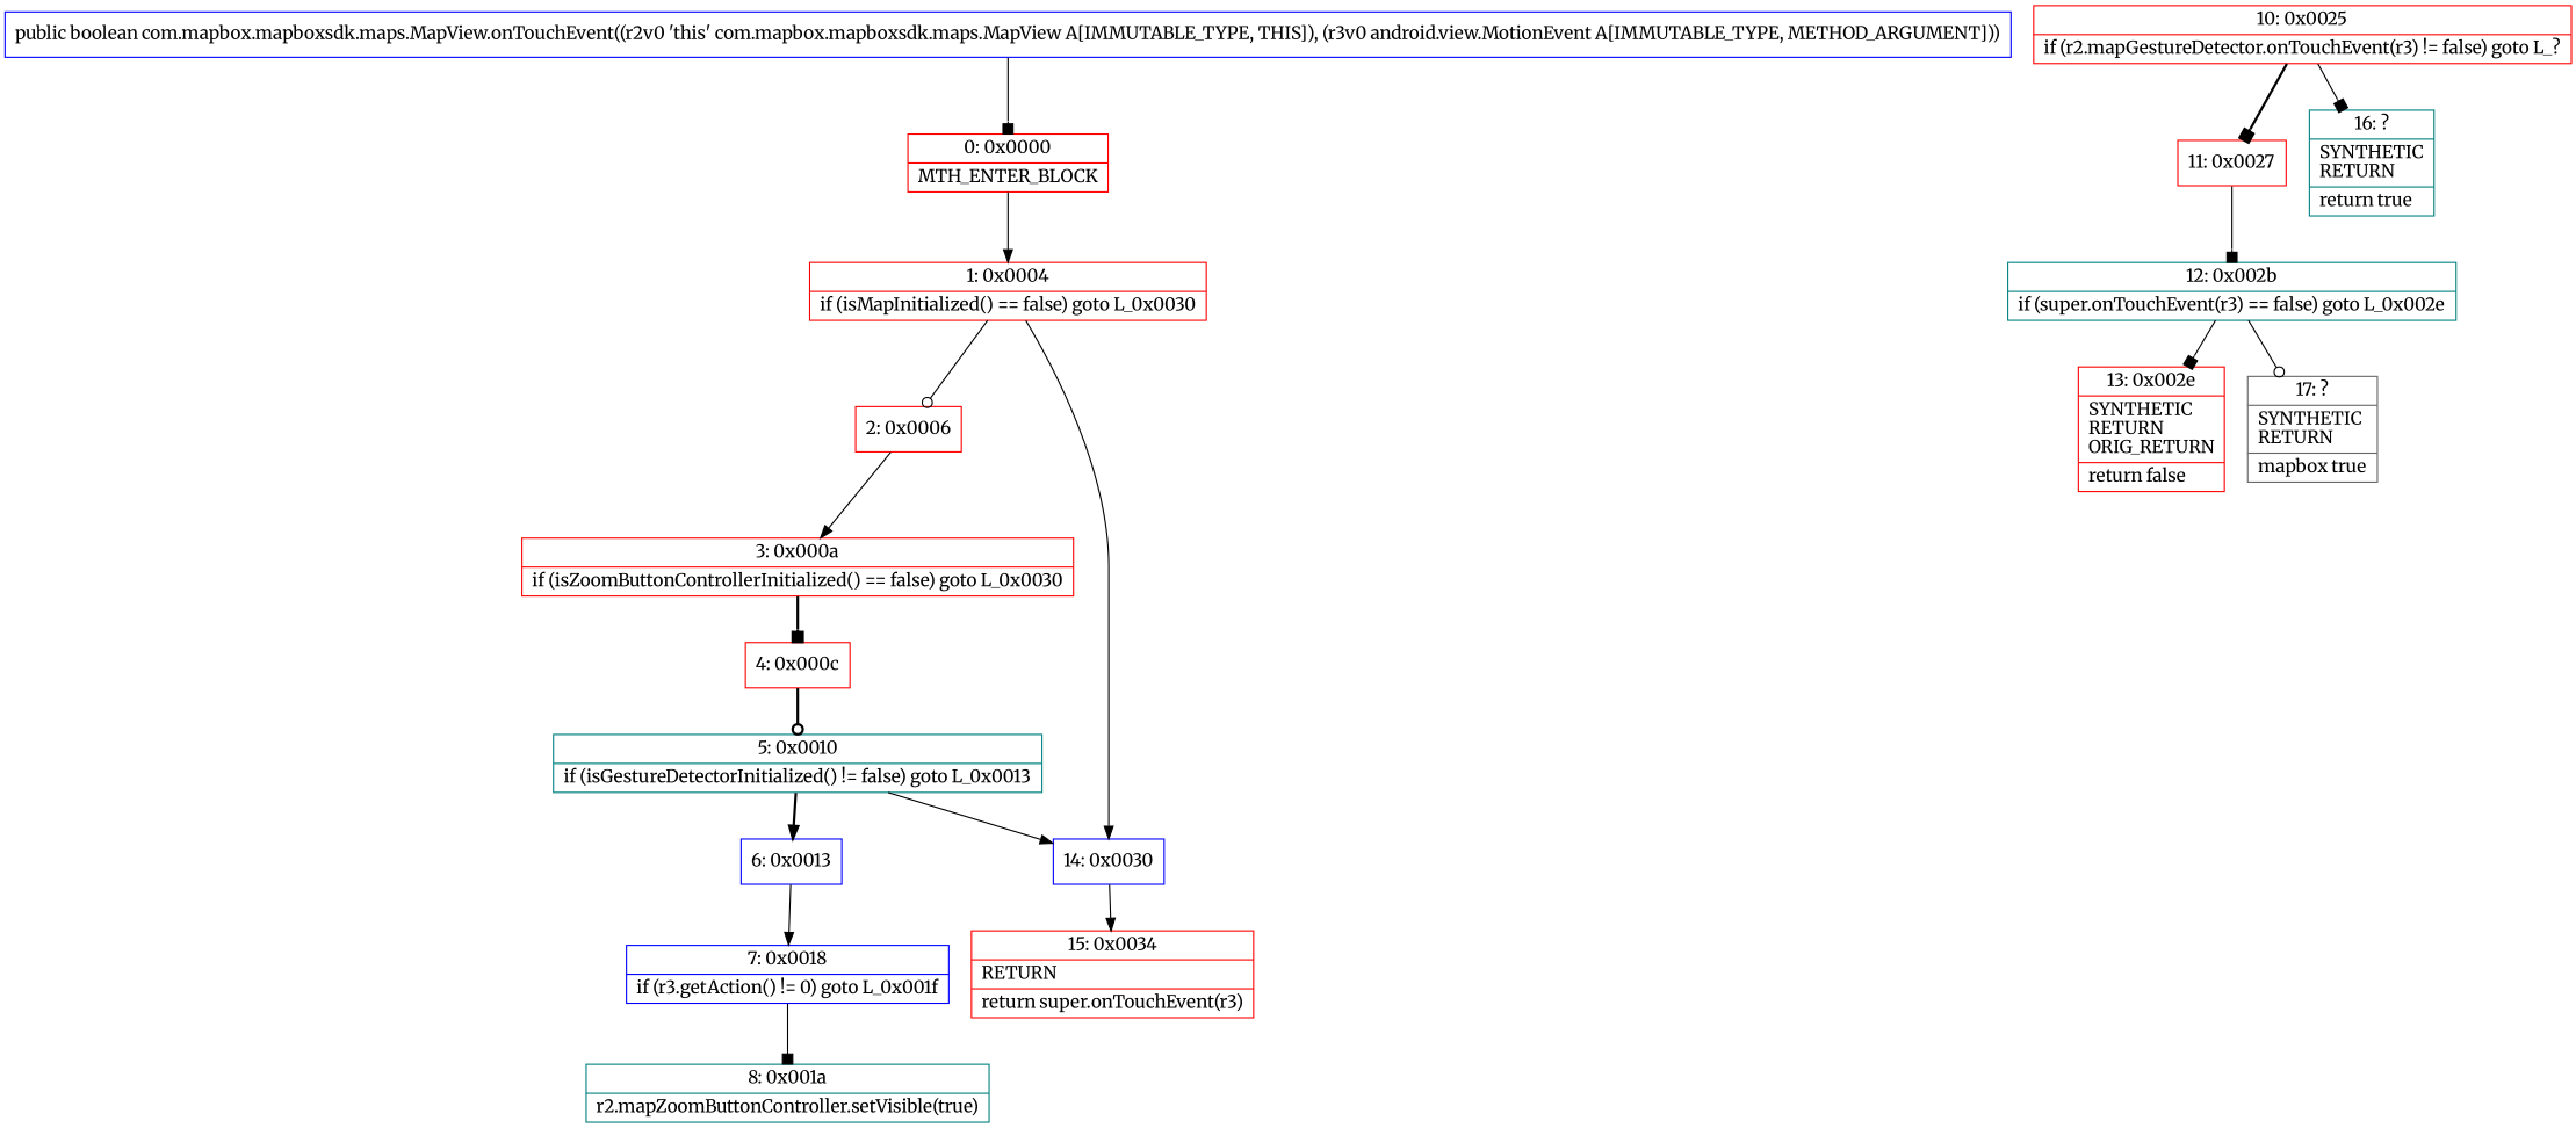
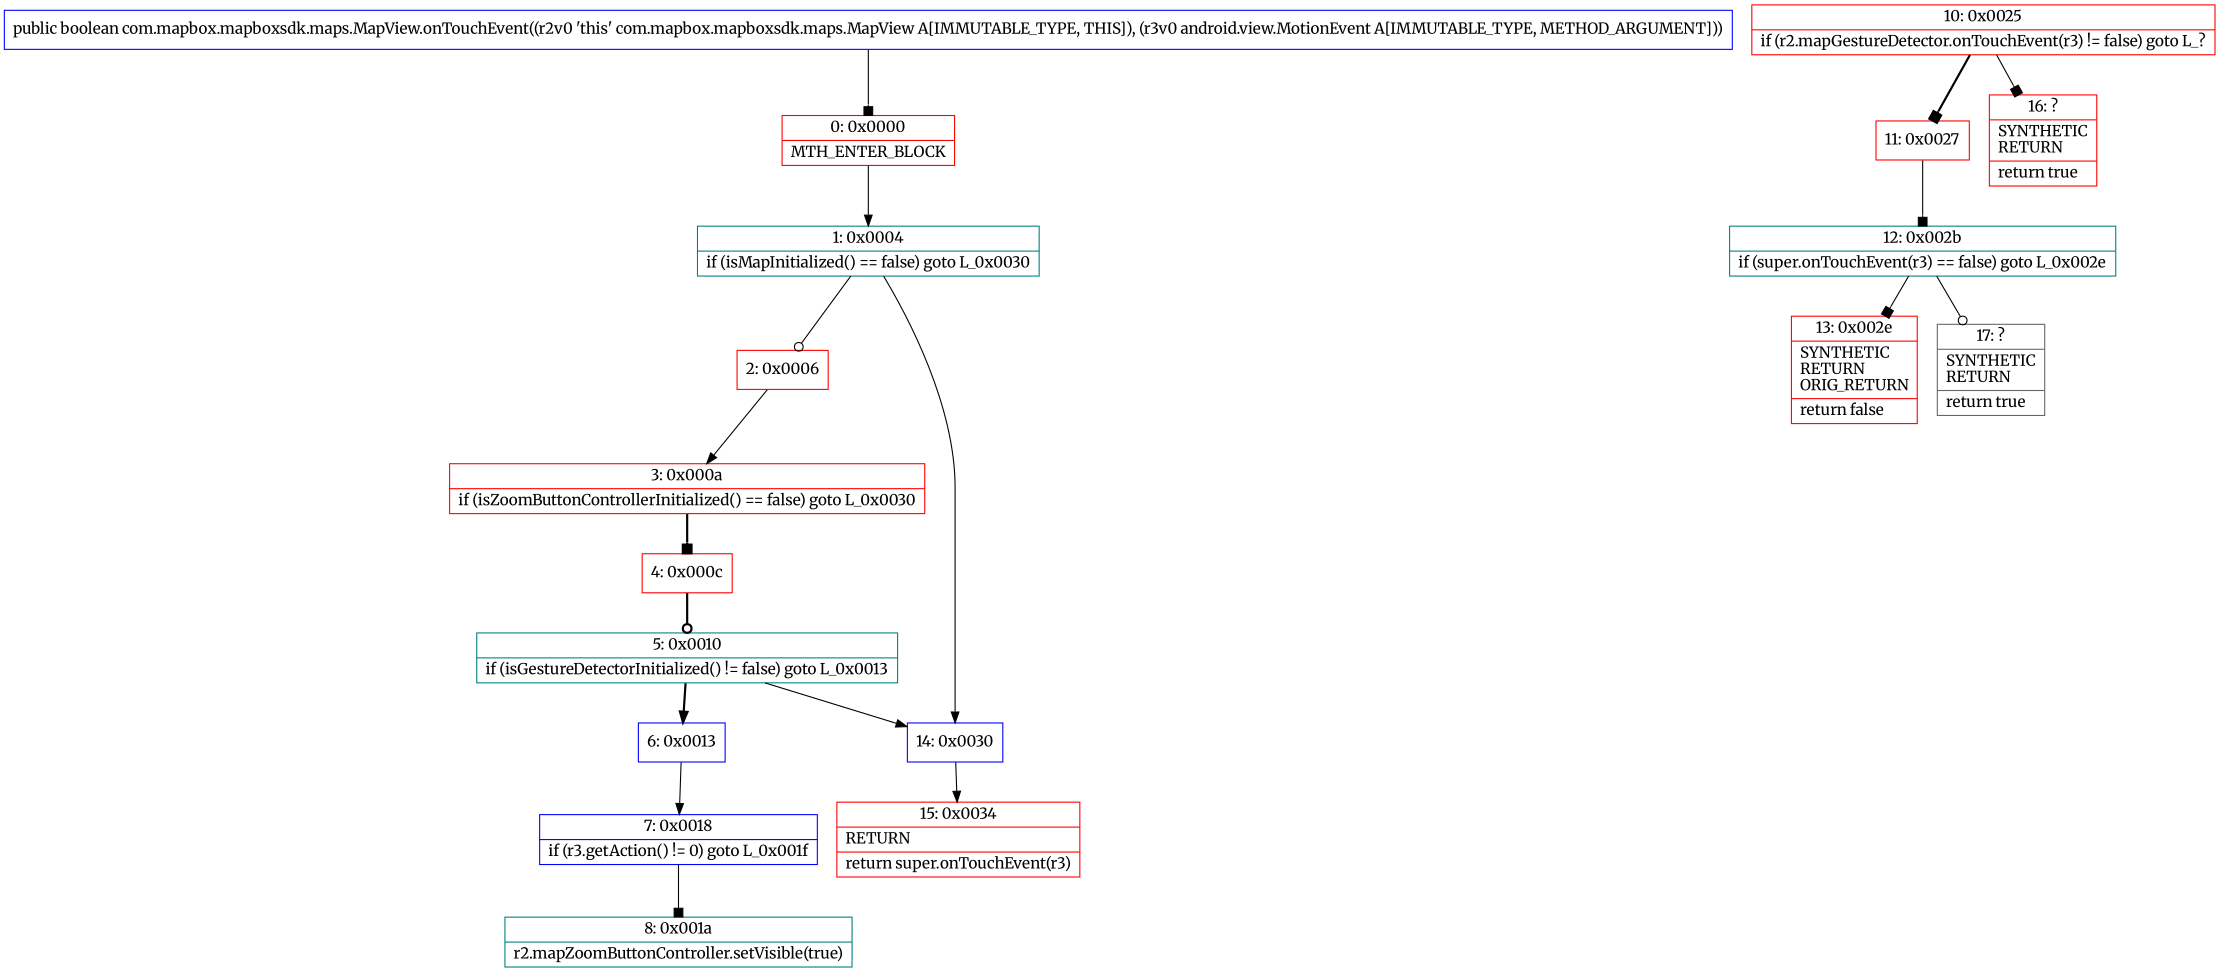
  digraph {
    fontname=Merriweather
    node [color=red fontname=Merriweather shape=record]
    edge [arrowhead=normal fontname=Merriweather style=solid]
    n1 [label="{0\:\ 0x0000|MTH_ENTER_BLOCK\l}"]
-   n2 [label="{1\:\ 0x0004|if (isMapInitialized() == false) goto L_0x0030\l}"]
+   n2 [color=teal label="{1\:\ 0x0004|if (isMapInitialized() == false) goto L_0x0030\l}"]
    n3 [label="{2\:\ 0x0006}"]
    n4 [color=blue label="{14\:\ 0x0030}"]
    n5 [label="{3\:\ 0x000a|if (isZoomButtonControllerInitialized() == false) goto L_0x0030\l}"]
    n6 [label="{15\:\ 0x0034|RETURN\l|return super.onTouchEvent(r3)\l}"]
    n7 [label="{4\:\ 0x000c}"]
    n8 [color=teal label="{5\:\ 0x0010|if (isGestureDetectorInitialized() != false) goto L_0x0013\l}"]
    n9 [color=blue label="{6\:\ 0x0013}"]
    n10 [color=blue label="{7\:\ 0x0018|if (r3.getAction() != 0) goto L_0x001f\l}"]
    n11 [color=teal label="{8\:\ 0x001a|r2.mapZoomButtonController.setVisible(true)\l}"]
    n12 [label="{10\:\ 0x0025|if (r2.mapGestureDetector.onTouchEvent(r3) != false) goto L_?\l}"]
    n13 [label="{11\:\ 0x0027}"]
-   n14 [color=teal label="{16\:\ ?|SYNTHETIC\lRETURN\l|return true\l}"]
+   n14 [label="{16\:\ ?|SYNTHETIC\lRETURN\l|return true\l}"]
    n15 [color=teal label="{12\:\ 0x002b|if (super.onTouchEvent(r3) == false) goto L_0x002e\l}"]
    n16 [label="{13\:\ 0x002e|SYNTHETIC\lRETURN\lORIG_RETURN\l|return false\l}"]
-   n17 [color=gray40 label="{17\:\ ?|SYNTHETIC\lRETURN\l|mapbox true\l}"]
+   n17 [color=gray40 label="{17\:\ ?|SYNTHETIC\lRETURN\l|return true\l}"]
    n18 [color=blue label="{public boolean com.mapbox.mapboxsdk.maps.MapView.onTouchEvent((r2v0 'this' com.mapbox.mapboxsdk.maps.MapView A[IMMUTABLE_TYPE, THIS]), (r3v0 android.view.MotionEvent A[IMMUTABLE_TYPE, METHOD_ARGUMENT])) }"]
    n1 -> n2
    n2 -> n3 [arrowhead=odot]
    n2 -> n4
    n3 -> n5
    n4 -> n6
    n5 -> n7 [arrowhead=box style=bold]
    n7 -> n8 [arrowhead=odot style=bold]
    n8 -> n4
    n8 -> n9 [style=bold]
    n9 -> n10
    n10 -> n11 [arrowhead=box]
    n12 -> n13 [arrowhead=box style=bold]
    n12 -> n14 [arrowhead=box]
    n13 -> n15 [arrowhead=box]
    n15 -> n16 [arrowhead=box]
    n15 -> n17 [arrowhead=odot]
    n18 -> n1 [arrowhead=box]
  }
